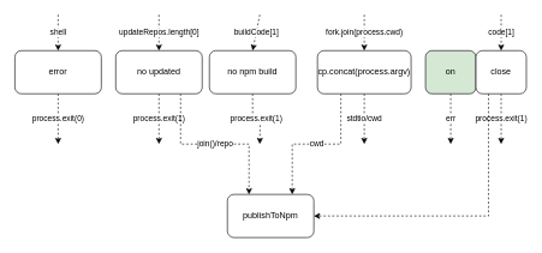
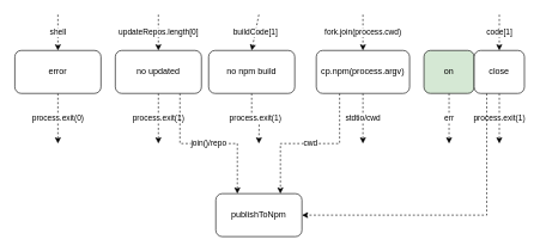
  <mxCell id="0" />
  <mxCell id="1" parent="0" />
  <mxCell id="2" value="process.exit(0)" style="edgeStyle=orthogonalEdgeStyle;rounded=0;orthogonalLoop=1;jettySize=auto;html=1;exitX=0.5;exitY=1;exitDx=0;exitDy=0;dashed=1;" parent="1" source="3" edge="1"><mxGeometry relative="1" as="geometry"><mxPoint x="80" y="200" as="targetPoint" /></mxGeometry></mxCell>
  <mxCell id="3" value="error" style="rounded=1;whiteSpace=wrap;html=1;" parent="1" vertex="1"><mxGeometry x="20" y="70" width="120" height="60" as="geometry" /></mxCell>
  <mxCell id="4" value="shell" style="endArrow=classic;html=1;entryX=0.5;entryY=0;entryDx=0;entryDy=0;dashed=1;" parent="1" target="3" edge="1"><mxGeometry width="50" height="50" relative="1" as="geometry"><mxPoint x="80" y="20" as="sourcePoint" /><mxPoint x="70" y="150" as="targetPoint" /></mxGeometry></mxCell>
  <mxCell id="5" value="process.exit(1)" style="edgeStyle=orthogonalEdgeStyle;rounded=0;orthogonalLoop=1;jettySize=auto;html=1;exitX=0.5;exitY=1;exitDx=0;exitDy=0;dashed=1;" parent="1" source="7" edge="1"><mxGeometry relative="1" as="geometry"><mxPoint x="220" y="200" as="targetPoint" /></mxGeometry></mxCell>
  <mxCell id="6" value="join()/repo" style="edgeStyle=orthogonalEdgeStyle;rounded=0;orthogonalLoop=1;jettySize=auto;html=1;exitX=0.75;exitY=1;exitDx=0;exitDy=0;entryX=0.25;entryY=0;entryDx=0;entryDy=0;dashed=1;" parent="1" source="7" target="22" edge="1"><mxGeometry relative="1" as="geometry" /></mxCell>
  <mxCell id="7" value="no updated" style="rounded=1;whiteSpace=wrap;html=1;" parent="1" vertex="1"><mxGeometry x="160" y="70" width="120" height="60" as="geometry" /></mxCell>
  <mxCell id="8" value="updateRepos.length[0]" style="endArrow=classic;html=1;dashed=1;entryX=0.5;entryY=0;entryDx=0;entryDy=0;" parent="1" target="7" edge="1"><mxGeometry width="50" height="50" relative="1" as="geometry"><mxPoint x="220" y="20" as="sourcePoint" /><mxPoint x="-50" y="230" as="targetPoint" /></mxGeometry></mxCell>
  <mxCell id="9" value="process.exit(1)" style="edgeStyle=orthogonalEdgeStyle;rounded=0;orthogonalLoop=1;jettySize=auto;html=1;exitX=0.5;exitY=1;exitDx=0;exitDy=0;dashed=1;" parent="1" source="10" edge="1"><mxGeometry relative="1" as="geometry"><mxPoint x="360" y="200" as="targetPoint" /></mxGeometry></mxCell>
  <mxCell id="10" value="no npm build" style="rounded=1;whiteSpace=wrap;html=1;" parent="1" vertex="1"><mxGeometry x="290" y="70" width="120" height="60" as="geometry" /></mxCell>
  <mxCell id="11" value="buildCode[1]" style="endArrow=classic;html=1;dashed=1;entryX=0.5;entryY=0;entryDx=0;entryDy=0;" parent="1" target="10" edge="1"><mxGeometry width="50" height="50" relative="1" as="geometry"><mxPoint x="360" y="20" as="sourcePoint" /><mxPoint x="40" y="230" as="targetPoint" /></mxGeometry></mxCell>
  <mxCell id="12" value="stdtio/cwd" style="edgeStyle=orthogonalEdgeStyle;rounded=0;orthogonalLoop=1;jettySize=auto;html=1;exitX=0.5;exitY=1;exitDx=0;exitDy=0;dashed=1;" parent="1" source="14" edge="1"><mxGeometry relative="1" as="geometry"><mxPoint x="505" y="200" as="targetPoint" /></mxGeometry></mxCell>
  <mxCell id="13" value="cwd" style="edgeStyle=orthogonalEdgeStyle;rounded=0;orthogonalLoop=1;jettySize=auto;html=1;exitX=0.25;exitY=1;exitDx=0;exitDy=0;entryX=0.75;entryY=0;entryDx=0;entryDy=0;dashed=1;" parent="1" source="14" target="22" edge="1"><mxGeometry relative="1" as="geometry" /></mxCell>
- <mxCell id="14" value="cp.concat(process.argv)" style="rounded=1;whiteSpace=wrap;html=1;" parent="1" vertex="1"><mxGeometry x="440" y="70" width="130" height="60" as="geometry" /></mxCell>
+ <mxCell id="14" value="cp.npm(process.argv)" style="rounded=1;whiteSpace=wrap;html=1;" parent="1" vertex="1"><mxGeometry x="440" y="70" width="130" height="60" as="geometry" /></mxCell>
  <mxCell id="15" value="fork.join(process.cwd)" style="endArrow=classic;html=1;dashed=1;entryX=0.5;entryY=0;entryDx=0;entryDy=0;" parent="1" target="14" edge="1"><mxGeometry width="50" height="50" relative="1" as="geometry"><mxPoint x="505" y="20" as="sourcePoint" /><mxPoint x="510" y="60" as="targetPoint" /></mxGeometry></mxCell>
  <mxCell id="16" value="err" style="edgeStyle=orthogonalEdgeStyle;rounded=0;orthogonalLoop=1;jettySize=auto;html=1;exitX=0.5;exitY=1;exitDx=0;exitDy=0;dashed=1;" parent="1" source="17" edge="1"><mxGeometry relative="1" as="geometry"><mxPoint x="625" y="200" as="targetPoint" /></mxGeometry></mxCell>
  <mxCell id="17" value="on" style="rounded=1;whiteSpace=wrap;html=1;fillColor=#d5e8d4;" parent="1" vertex="1"><mxGeometry x="590" y="70" width="70" height="60" as="geometry" /></mxCell>
  <mxCell id="18" value="process.exit(1)" style="edgeStyle=orthogonalEdgeStyle;rounded=0;orthogonalLoop=1;jettySize=auto;html=1;exitX=0.5;exitY=1;exitDx=0;exitDy=0;dashed=1;" parent="1" source="20" edge="1"><mxGeometry relative="1" as="geometry"><mxPoint x="695" y="200" as="targetPoint" /></mxGeometry></mxCell>
  <mxCell id="19" value="" style="edgeStyle=orthogonalEdgeStyle;rounded=0;orthogonalLoop=1;jettySize=auto;html=1;exitX=0.25;exitY=1;exitDx=0;exitDy=0;entryX=1;entryY=0.5;entryDx=0;entryDy=0;dashed=1;" parent="1" source="20" target="22" edge="1"><mxGeometry relative="1" as="geometry" /></mxCell>
  <mxCell id="20" value="close" style="rounded=1;whiteSpace=wrap;html=1;" parent="1" vertex="1"><mxGeometry x="660" y="70" width="70" height="60" as="geometry" /></mxCell>
  <mxCell id="21" value="code[1]" style="endArrow=classic;html=1;dashed=1;entryX=0.5;entryY=0;entryDx=0;entryDy=0;" parent="1" target="20" edge="1"><mxGeometry width="50" height="50" relative="1" as="geometry"><mxPoint x="695" y="20" as="sourcePoint" /><mxPoint x="70" y="230" as="targetPoint" /></mxGeometry></mxCell>
- <mxCell id="22" value="publishToNpm" style="rounded=1;whiteSpace=wrap;html=1;" parent="1" vertex="1"><mxGeometry x="315" y="270" width="120" height="60" as="geometry" /></mxCell>
+ <mxCell id="22" value="publishToNpm" style="rounded=1;whiteSpace=wrap;html=1;" parent="1" vertex="1"><mxGeometry x="300" y="270" width="120" height="60" as="geometry" /></mxCell>
